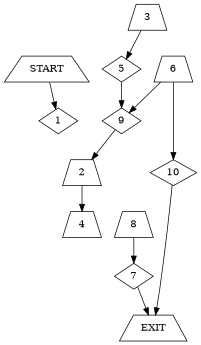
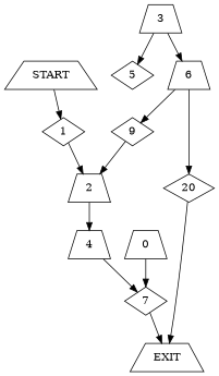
  digraph {
    node [shape=trapezium]
    n1 [label=START]
    1 [shape=diamond]
    2
    n4 [label=EXIT]
    4
    5 [shape=diamond]
    3
    6
    7 [shape=diamond]
    9 [shape=diamond]
-   10 [shape=diamond]
-   8
+   10 [shape=diamond label=20]
+   8 [label=0]
    n1 -> 1
+   1 -> 2
    2 -> 4
-   5 -> 9
+   4 -> 7
    3 -> 5
+   3 -> 6
    6 -> 9
    6 -> 10
    7 -> n4
    9 -> 2
    10 -> n4
    8 -> 7
  }
